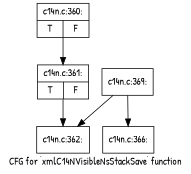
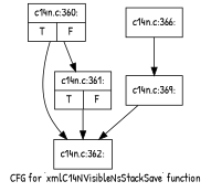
  digraph {
    fontname="Patrick Hand"
    label="CFG for 'xmlC14NVisibleNsStackSave' function"
    node [fontname="Patrick Hand" shape=record]
    edge [fontname="Patrick Hand"]
    n1 [label="{c14n.c:360:|{<s0>T|<s1>F}}"]
    n2 [label="{c14n.c:362:}"]
    n3 [label="{c14n.c:361:|{<s0>T|<s1>F}}"]
    n4 [label="{c14n.c:369:}"]
    n5 [label="{c14n.c:366:}"]
+   n1 -> n2
    n1 -> n3
    n3 -> n2
    n4 -> n2
-   n4 -> n5
+   n5 -> n4
  }
